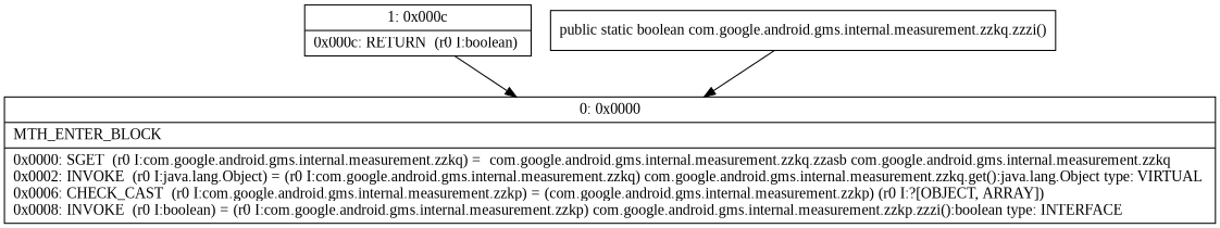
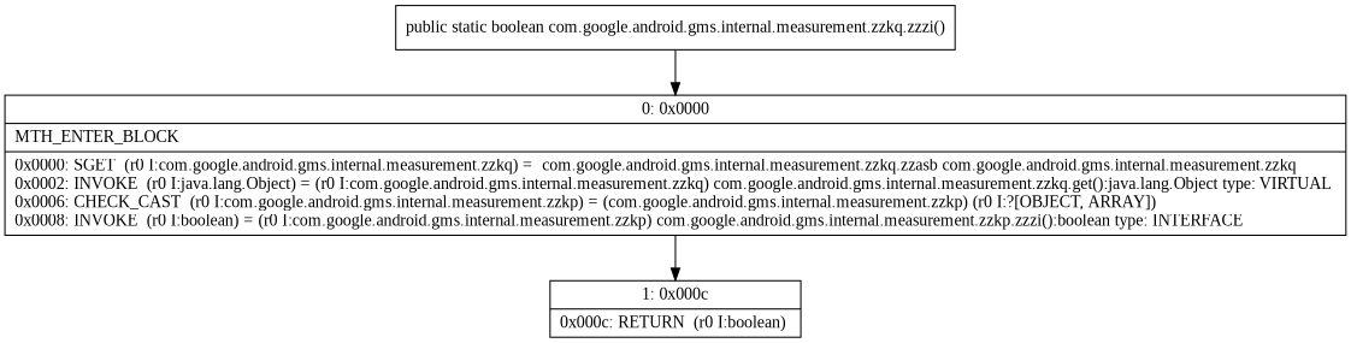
  digraph {
    fontname="Liberation Serif"
    node [shape=record fontname="Liberation Serif"]
    edge [fontname="Liberation Serif"]
    n1 [label="{0\:\ 0x0000|MTH_ENTER_BLOCK\l|0x0000: SGET  (r0 I:com.google.android.gms.internal.measurement.zzkq) =  com.google.android.gms.internal.measurement.zzkq.zzasb com.google.android.gms.internal.measurement.zzkq \l0x0002: INVOKE  (r0 I:java.lang.Object) = (r0 I:com.google.android.gms.internal.measurement.zzkq) com.google.android.gms.internal.measurement.zzkq.get():java.lang.Object type: VIRTUAL \l0x0006: CHECK_CAST  (r0 I:com.google.android.gms.internal.measurement.zzkp) = (com.google.android.gms.internal.measurement.zzkp) (r0 I:?[OBJECT, ARRAY]) \l0x0008: INVOKE  (r0 I:boolean) = (r0 I:com.google.android.gms.internal.measurement.zzkp) com.google.android.gms.internal.measurement.zzkp.zzzi():boolean type: INTERFACE \l}"]
    n2 [label="{1\:\ 0x000c|0x000c: RETURN  (r0 I:boolean) \l}"]
    n3 [label="{public static boolean com.google.android.gms.internal.measurement.zzkq.zzzi() }"]
-   n2 -> n1
+   n1 -> n2
    n3 -> n1
  }
